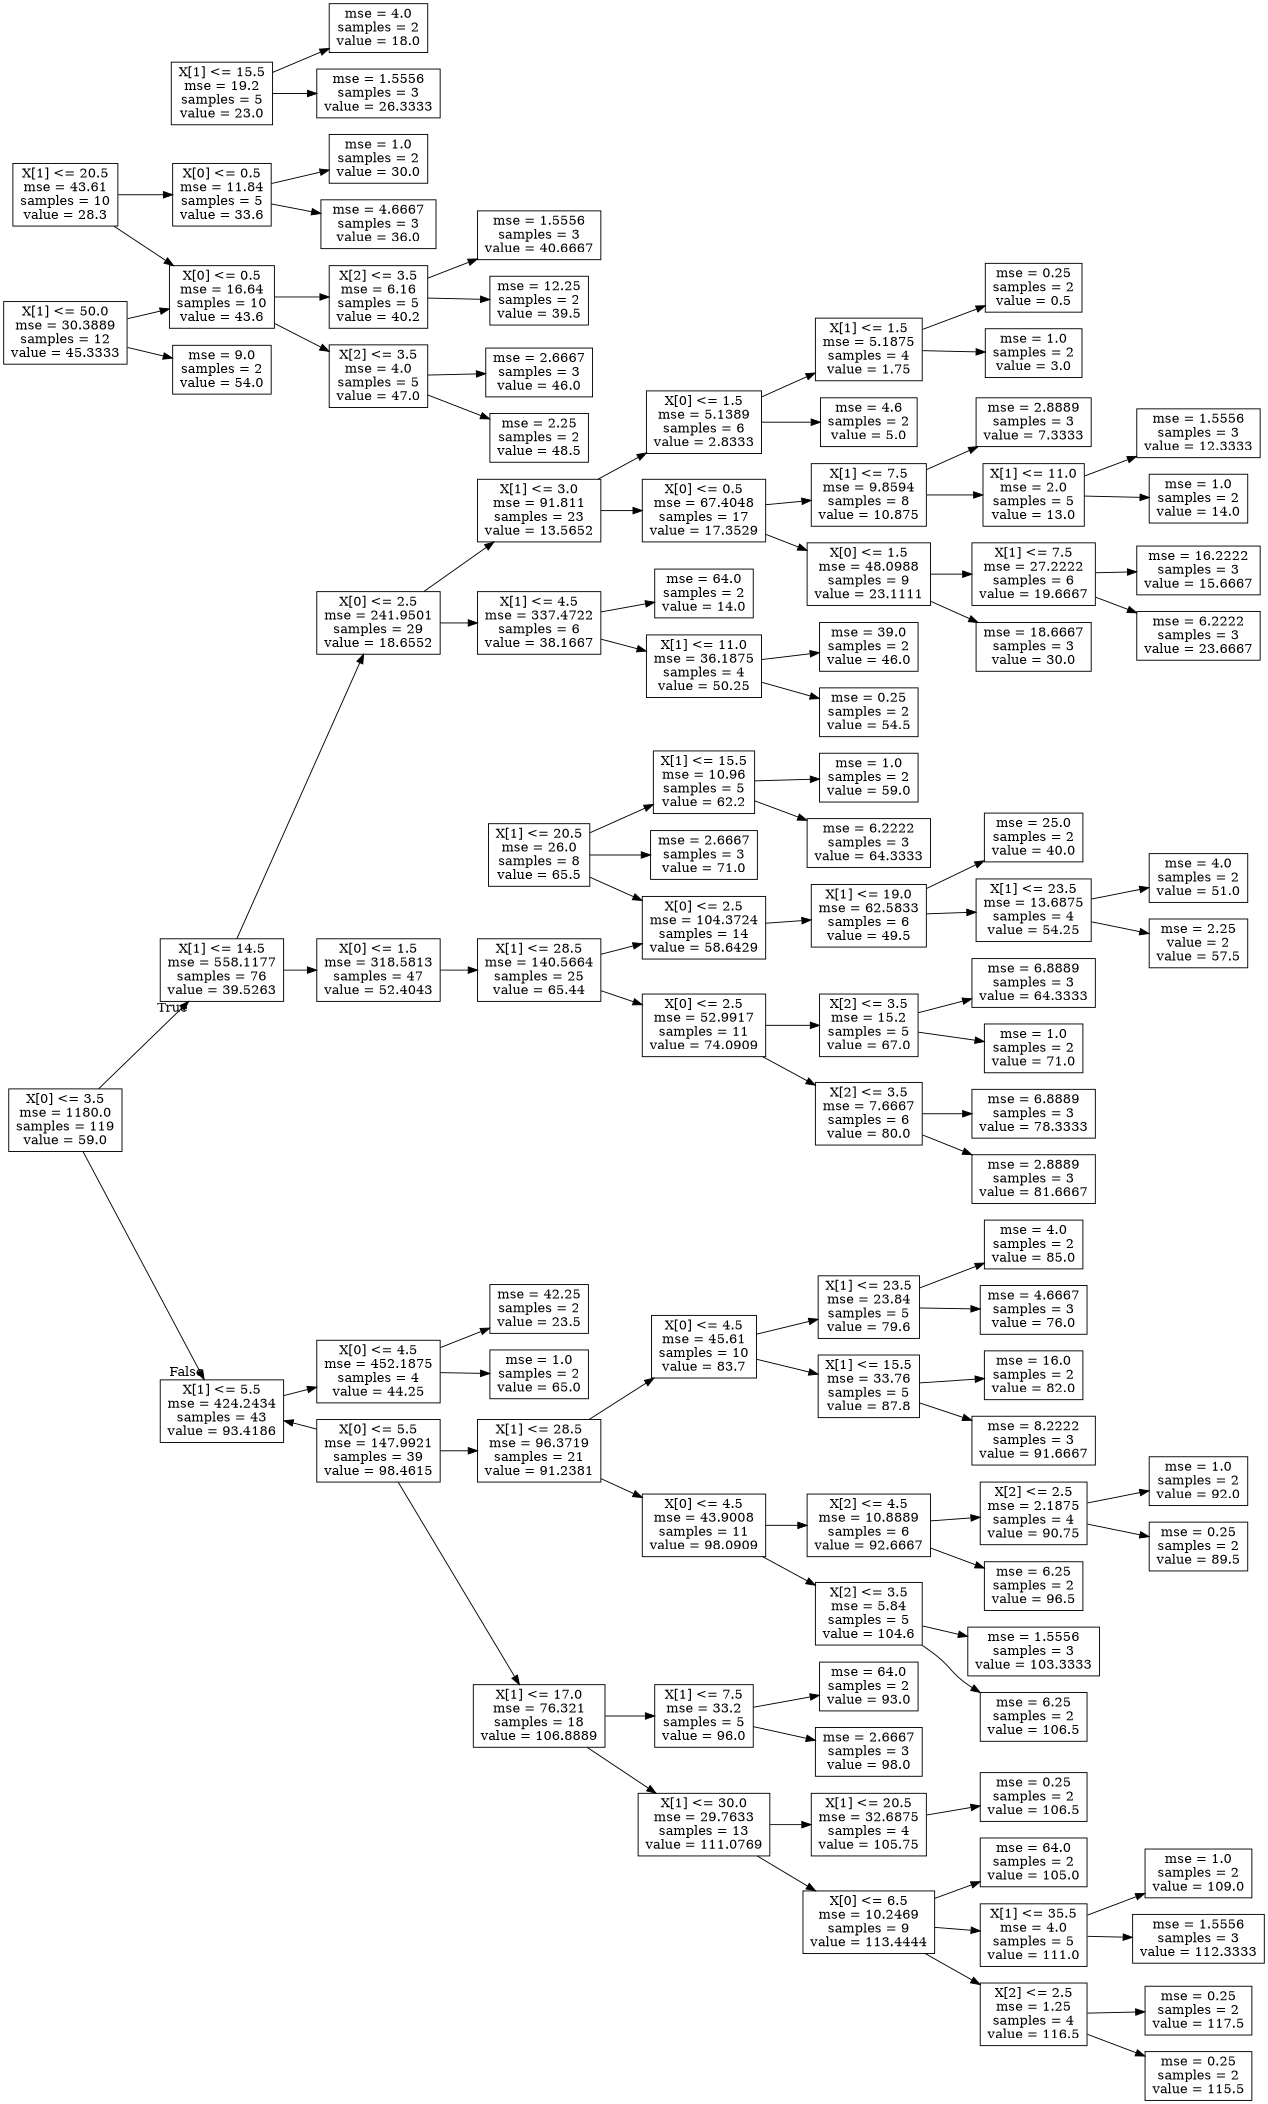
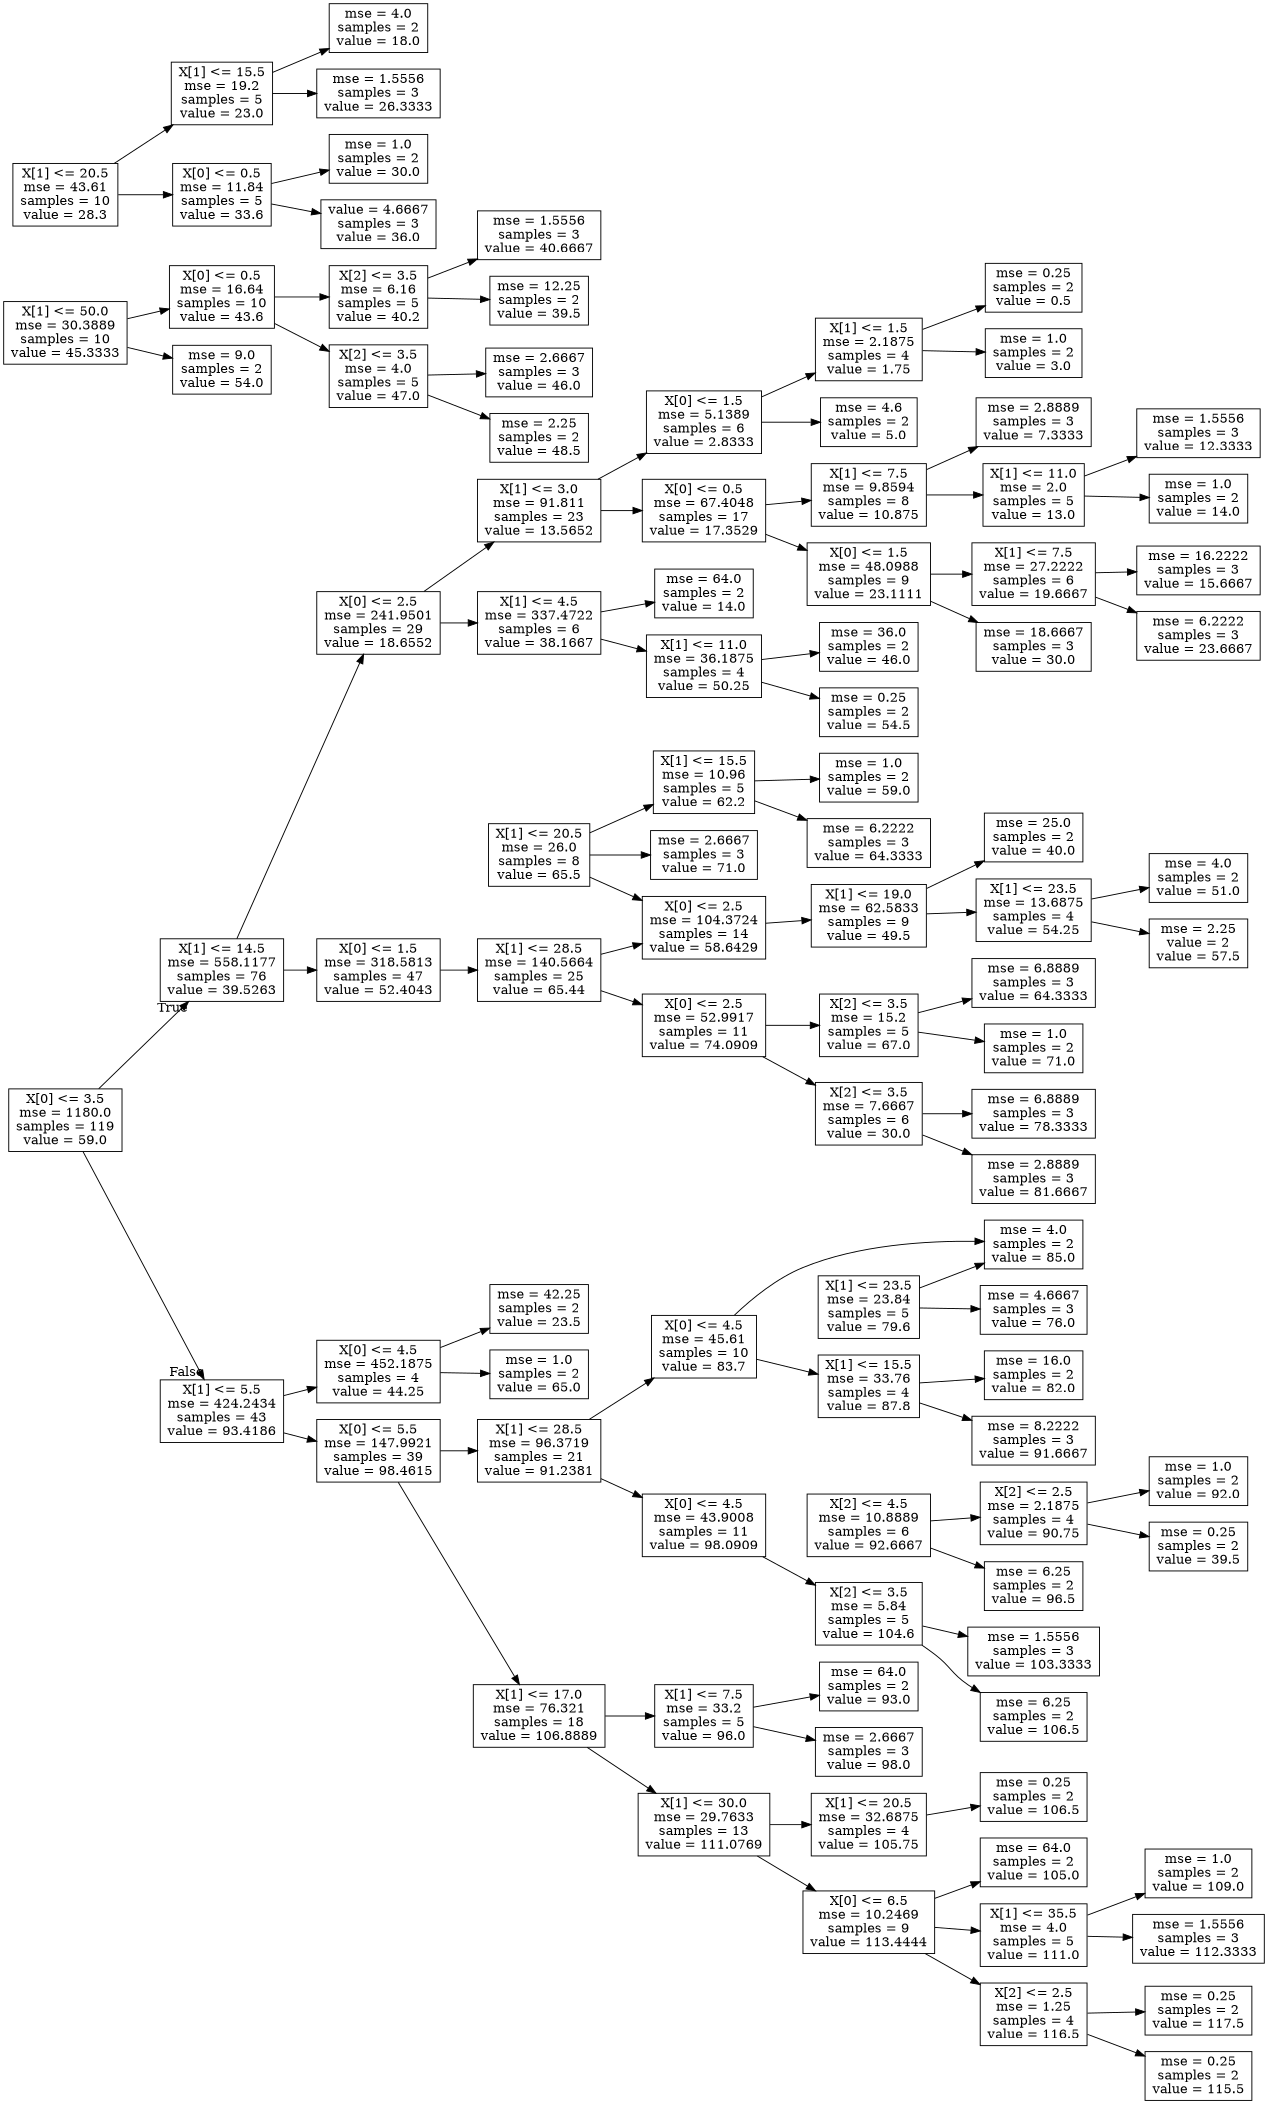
  digraph {
    rankdir=LR
    node [shape=box]
    n1 [label="X[0] <= 3.5\nmse = 1180.0\nsamples = 119\nvalue = 59.0"]
    n2 [label="X[1] <= 14.5\nmse = 558.1177\nsamples = 76\nvalue = 39.5263"]
    n3 [label="X[1] <= 5.5\nmse = 424.2434\nsamples = 43\nvalue = 93.4186"]
    n4 [label="X[0] <= 2.5\nmse = 241.9501\nsamples = 29\nvalue = 18.6552"]
    n5 [label="X[0] <= 1.5\nmse = 318.5813\nsamples = 47\nvalue = 52.4043"]
    n6 [label="X[0] <= 4.5\nmse = 452.1875\nsamples = 4\nvalue = 44.25"]
    n7 [label="X[0] <= 5.5\nmse = 147.9921\nsamples = 39\nvalue = 98.4615"]
    n8 [label="X[1] <= 3.0\nmse = 91.811\nsamples = 23\nvalue = 13.5652"]
    n9 [label="X[1] <= 4.5\nmse = 337.4722\nsamples = 6\nvalue = 38.1667"]
    n10 [label="X[1] <= 28.5\nmse = 140.5664\nsamples = 25\nvalue = 65.44"]
    n11 [label="X[0] <= 1.5\nmse = 5.1389\nsamples = 6\nvalue = 2.8333"]
    n12 [label="X[0] <= 0.5\nmse = 67.4048\nsamples = 17\nvalue = 17.3529"]
    n13 [label="mse = 64.0\nsamples = 2\nvalue = 14.0"]
    n14 [label="X[1] <= 11.0\nmse = 36.1875\nsamples = 4\nvalue = 50.25"]
-   n15 [label="X[1] <= 1.5\nmse = 5.1875\nsamples = 4\nvalue = 1.75"]
+   n15 [label="X[1] <= 1.5\nmse = 2.1875\nsamples = 4\nvalue = 1.75"]
    n16 [label="mse = 4.6\nsamples = 2\nvalue = 5.0"]
    n17 [label="X[1] <= 7.5\nmse = 9.8594\nsamples = 8\nvalue = 10.875"]
    n18 [label="X[0] <= 1.5\nmse = 48.0988\nsamples = 9\nvalue = 23.1111"]
    n19 [label="mse = 0.25\nsamples = 2\nvalue = 0.5"]
    n20 [label="mse = 1.0\nsamples = 2\nvalue = 3.0"]
    n21 [label="mse = 2.8889\nsamples = 3\nvalue = 7.3333"]
    n22 [label="X[1] <= 11.0\nmse = 2.0\nsamples = 5\nvalue = 13.0"]
    n23 [label="X[1] <= 7.5\nmse = 27.2222\nsamples = 6\nvalue = 19.6667"]
    n24 [label="mse = 18.6667\nsamples = 3\nvalue = 30.0"]
    n25 [label="mse = 1.5556\nsamples = 3\nvalue = 12.3333"]
    n26 [label="mse = 1.0\nsamples = 2\nvalue = 14.0"]
    n27 [label="mse = 16.2222\nsamples = 3\nvalue = 15.6667"]
    n28 [label="mse = 6.2222\nsamples = 3\nvalue = 23.6667"]
-   n29 [label="mse = 39.0\nsamples = 2\nvalue = 46.0"]
+   n29 [label="mse = 36.0\nsamples = 2\nvalue = 46.0"]
    n30 [label="mse = 0.25\nsamples = 2\nvalue = 54.5"]
    n31 [label="X[0] <= 2.5\nmse = 104.3724\nsamples = 14\nvalue = 58.6429"]
    n32 [label="X[0] <= 2.5\nmse = 52.9917\nsamples = 11\nvalue = 74.0909"]
    n33 [label="X[1] <= 20.5\nmse = 43.61\nsamples = 10\nvalue = 28.3"]
    n34 [label="X[1] <= 15.5\nmse = 19.2\nsamples = 5\nvalue = 23.0"]
    n35 [label="X[0] <= 0.5\nmse = 11.84\nsamples = 5\nvalue = 33.6"]
-   n36 [label="X[1] <= 50.0\nmse = 30.3889\nsamples = 12\nvalue = 45.3333"]
+   n36 [label="X[1] <= 50.0\nmse = 30.3889\nsamples = 10\nvalue = 45.3333"]
    n37 [label="X[0] <= 0.5\nmse = 16.64\nsamples = 10\nvalue = 43.6"]
    n38 [label="mse = 9.0\nsamples = 2\nvalue = 54.0"]
    n39 [label="mse = 4.0\nsamples = 2\nvalue = 18.0"]
    n40 [label="mse = 1.5556\nsamples = 3\nvalue = 26.3333"]
    n41 [label="mse = 1.0\nsamples = 2\nvalue = 30.0"]
-   n42 [label="mse = 4.6667\nsamples = 3\nvalue = 36.0"]
+   n42 [label="value = 4.6667\nsamples = 3\nvalue = 36.0"]
    n43 [label="X[2] <= 3.5\nmse = 6.16\nsamples = 5\nvalue = 40.2"]
    n44 [label="X[2] <= 3.5\nmse = 4.0\nsamples = 5\nvalue = 47.0"]
    n45 [label="mse = 1.5556\nsamples = 3\nvalue = 40.6667"]
    n46 [label="mse = 12.25\nsamples = 2\nvalue = 39.5"]
    n47 [label="mse = 2.6667\nsamples = 3\nvalue = 46.0"]
    n48 [label="mse = 2.25\nsamples = 2\nvalue = 48.5"]
-   n49 [label="X[1] <= 19.0\nmse = 62.5833\nsamples = 6\nvalue = 49.5"]
+   n49 [label="X[1] <= 19.0\nmse = 62.5833\nsamples = 9\nvalue = 49.5"]
    n50 [label="X[2] <= 3.5\nmse = 15.2\nsamples = 5\nvalue = 67.0"]
-   n51 [label="X[2] <= 3.5\nmse = 7.6667\nsamples = 6\nvalue = 80.0"]
+   n51 [label="X[2] <= 3.5\nmse = 7.6667\nsamples = 6\nvalue = 30.0"]
    n52 [label="mse = 25.0\nsamples = 2\nvalue = 40.0"]
    n53 [label="X[1] <= 23.5\nmse = 13.6875\nsamples = 4\nvalue = 54.25"]
    n54 [label="X[1] <= 20.5\nmse = 26.0\nsamples = 8\nvalue = 65.5"]
    n55 [label="X[1] <= 15.5\nmse = 10.96\nsamples = 5\nvalue = 62.2"]
    n56 [label="mse = 2.6667\nsamples = 3\nvalue = 71.0"]
    n57 [label="mse = 4.0\nsamples = 2\nvalue = 51.0"]
    n58 [label="mse = 2.25\nvalue = 2\nvalue = 57.5"]
    n59 [label="mse = 1.0\nsamples = 2\nvalue = 59.0"]
    n60 [label="mse = 6.2222\nsamples = 3\nvalue = 64.3333"]
    n61 [label="mse = 6.8889\nsamples = 3\nvalue = 64.3333"]
    n62 [label="mse = 1.0\nsamples = 2\nvalue = 71.0"]
    n63 [label="mse = 6.8889\nsamples = 3\nvalue = 78.3333"]
    n64 [label="mse = 2.8889\nsamples = 3\nvalue = 81.6667"]
    n65 [label="mse = 42.25\nsamples = 2\nvalue = 23.5"]
    n66 [label="mse = 1.0\nsamples = 2\nvalue = 65.0"]
    n67 [label="X[1] <= 28.5\nmse = 96.3719\nsamples = 21\nvalue = 91.2381"]
    n68 [label="X[1] <= 17.0\nmse = 76.321\nsamples = 18\nvalue = 106.8889"]
    n69 [label="X[0] <= 4.5\nmse = 45.61\nsamples = 10\nvalue = 83.7"]
    n70 [label="X[0] <= 4.5\nmse = 43.9008\nsamples = 11\nvalue = 98.0909"]
    n71 [label="X[1] <= 7.5\nmse = 33.2\nsamples = 5\nvalue = 96.0"]
    n72 [label="X[1] <= 30.0\nmse = 29.7633\nsamples = 13\nvalue = 111.0769"]
    n73 [label="X[1] <= 23.5\nmse = 23.84\nsamples = 5\nvalue = 79.6"]
-   n74 [label="X[1] <= 15.5\nmse = 33.76\nsamples = 5\nvalue = 87.8"]
+   n74 [label="X[1] <= 15.5\nmse = 33.76\nsamples = 4\nvalue = 87.8"]
    n75 [label="X[2] <= 4.5\nmse = 10.8889\nsamples = 6\nvalue = 92.6667"]
    n76 [label="X[2] <= 3.5\nmse = 5.84\nsamples = 5\nvalue = 104.6"]
    n77 [label="mse = 4.6667\nsamples = 3\nvalue = 76.0"]
    n78 [label="mse = 4.0\nsamples = 2\nvalue = 85.0"]
    n79 [label="mse = 16.0\nsamples = 2\nvalue = 82.0"]
    n80 [label="mse = 8.2222\nsamples = 3\nvalue = 91.6667"]
    n81 [label="X[2] <= 2.5\nmse = 2.1875\nsamples = 4\nvalue = 90.75"]
    n82 [label="mse = 6.25\nsamples = 2\nvalue = 96.5"]
    n83 [label="mse = 1.5556\nsamples = 3\nvalue = 103.3333"]
    n84 [label="mse = 6.25\nsamples = 2\nvalue = 106.5"]
    n85 [label="mse = 1.0\nsamples = 2\nvalue = 92.0"]
-   n86 [label="mse = 0.25\nsamples = 2\nvalue = 89.5"]
+   n86 [label="mse = 0.25\nsamples = 2\nvalue = 39.5"]
    n87 [label="mse = 64.0\nsamples = 2\nvalue = 93.0"]
    n88 [label="mse = 2.6667\nsamples = 3\nvalue = 98.0"]
    n89 [label="X[1] <= 20.5\nmse = 32.6875\nsamples = 4\nvalue = 105.75"]
    n90 [label="X[0] <= 6.5\nmse = 10.2469\nsamples = 9\nvalue = 113.4444"]
    n91 [label="mse = 0.25\nsamples = 2\nvalue = 106.5"]
    n92 [label="mse = 64.0\nsamples = 2\nvalue = 105.0"]
    n93 [label="X[1] <= 35.5\nmse = 4.0\nsamples = 5\nvalue = 111.0"]
    n94 [label="X[2] <= 2.5\nmse = 1.25\nsamples = 4\nvalue = 116.5"]
    n95 [label="mse = 1.0\nsamples = 2\nvalue = 109.0"]
    n96 [label="mse = 1.5556\nsamples = 3\nvalue = 112.3333"]
    n97 [label="mse = 0.25\nsamples = 2\nvalue = 117.5"]
    n98 [label="mse = 0.25\nsamples = 2\nvalue = 115.5"]
    n1 -> n2 [headlabel=True labelangle=45 labeldistance=2.5]
    n1 -> n3 [headlabel=False labelangle=-45 labeldistance=2.5]
    n2 -> n4
    n2 -> n5
    n3 -> n6
-   n7 -> n3
+   n3 -> n7
    n4 -> n8
    n4 -> n9
    n5 -> n10
    n6 -> n65
    n6 -> n66
    n7 -> n67
    n7 -> n68
    n8 -> n11
    n8 -> n12
    n9 -> n13
    n9 -> n14
    n10 -> n31
    n10 -> n32
    n11 -> n15
    n11 -> n16
    n12 -> n17
    n12 -> n18
    n14 -> n29
    n14 -> n30
    n15 -> n19
    n15 -> n20
    n17 -> n21
    n17 -> n22
    n18 -> n23
    n18 -> n24
    n22 -> n25
    n22 -> n26
    n23 -> n27
    n23 -> n28
    n31 -> n49
    n32 -> n50
    n32 -> n51
-   n33 -> n37
+   n33 -> n34
    n33 -> n35
    n34 -> n39
    n34 -> n40
    n35 -> n41
    n35 -> n42
    n36 -> n37
    n36 -> n38
    n37 -> n43
    n37 -> n44
    n43 -> n45
    n43 -> n46
    n44 -> n47
    n44 -> n48
    n49 -> n52
    n49 -> n53
    n50 -> n61
    n50 -> n62
    n51 -> n63
    n51 -> n64
    n53 -> n57
    n53 -> n58
    n54 -> n31
    n54 -> n55
    n54 -> n56
    n55 -> n59
    n55 -> n60
    n67 -> n69
    n67 -> n70
    n68 -> n71
    n68 -> n72
-   n69 -> n73
+   n69 -> n78
    n69 -> n74
-   n70 -> n75
    n70 -> n76
    n71 -> n87
    n71 -> n88
    n72 -> n89
    n72 -> n90
    n73 -> n77
    n73 -> n78
    n74 -> n79
    n74 -> n80
    n75 -> n81
    n75 -> n82
    n76 -> n83
    n76 -> n84
    n81 -> n85
    n81 -> n86
    n89 -> n91
    n90 -> n92
    n90 -> n93
    n90 -> n94
    n93 -> n95
    n93 -> n96
    n94 -> n97
    n94 -> n98
  }
